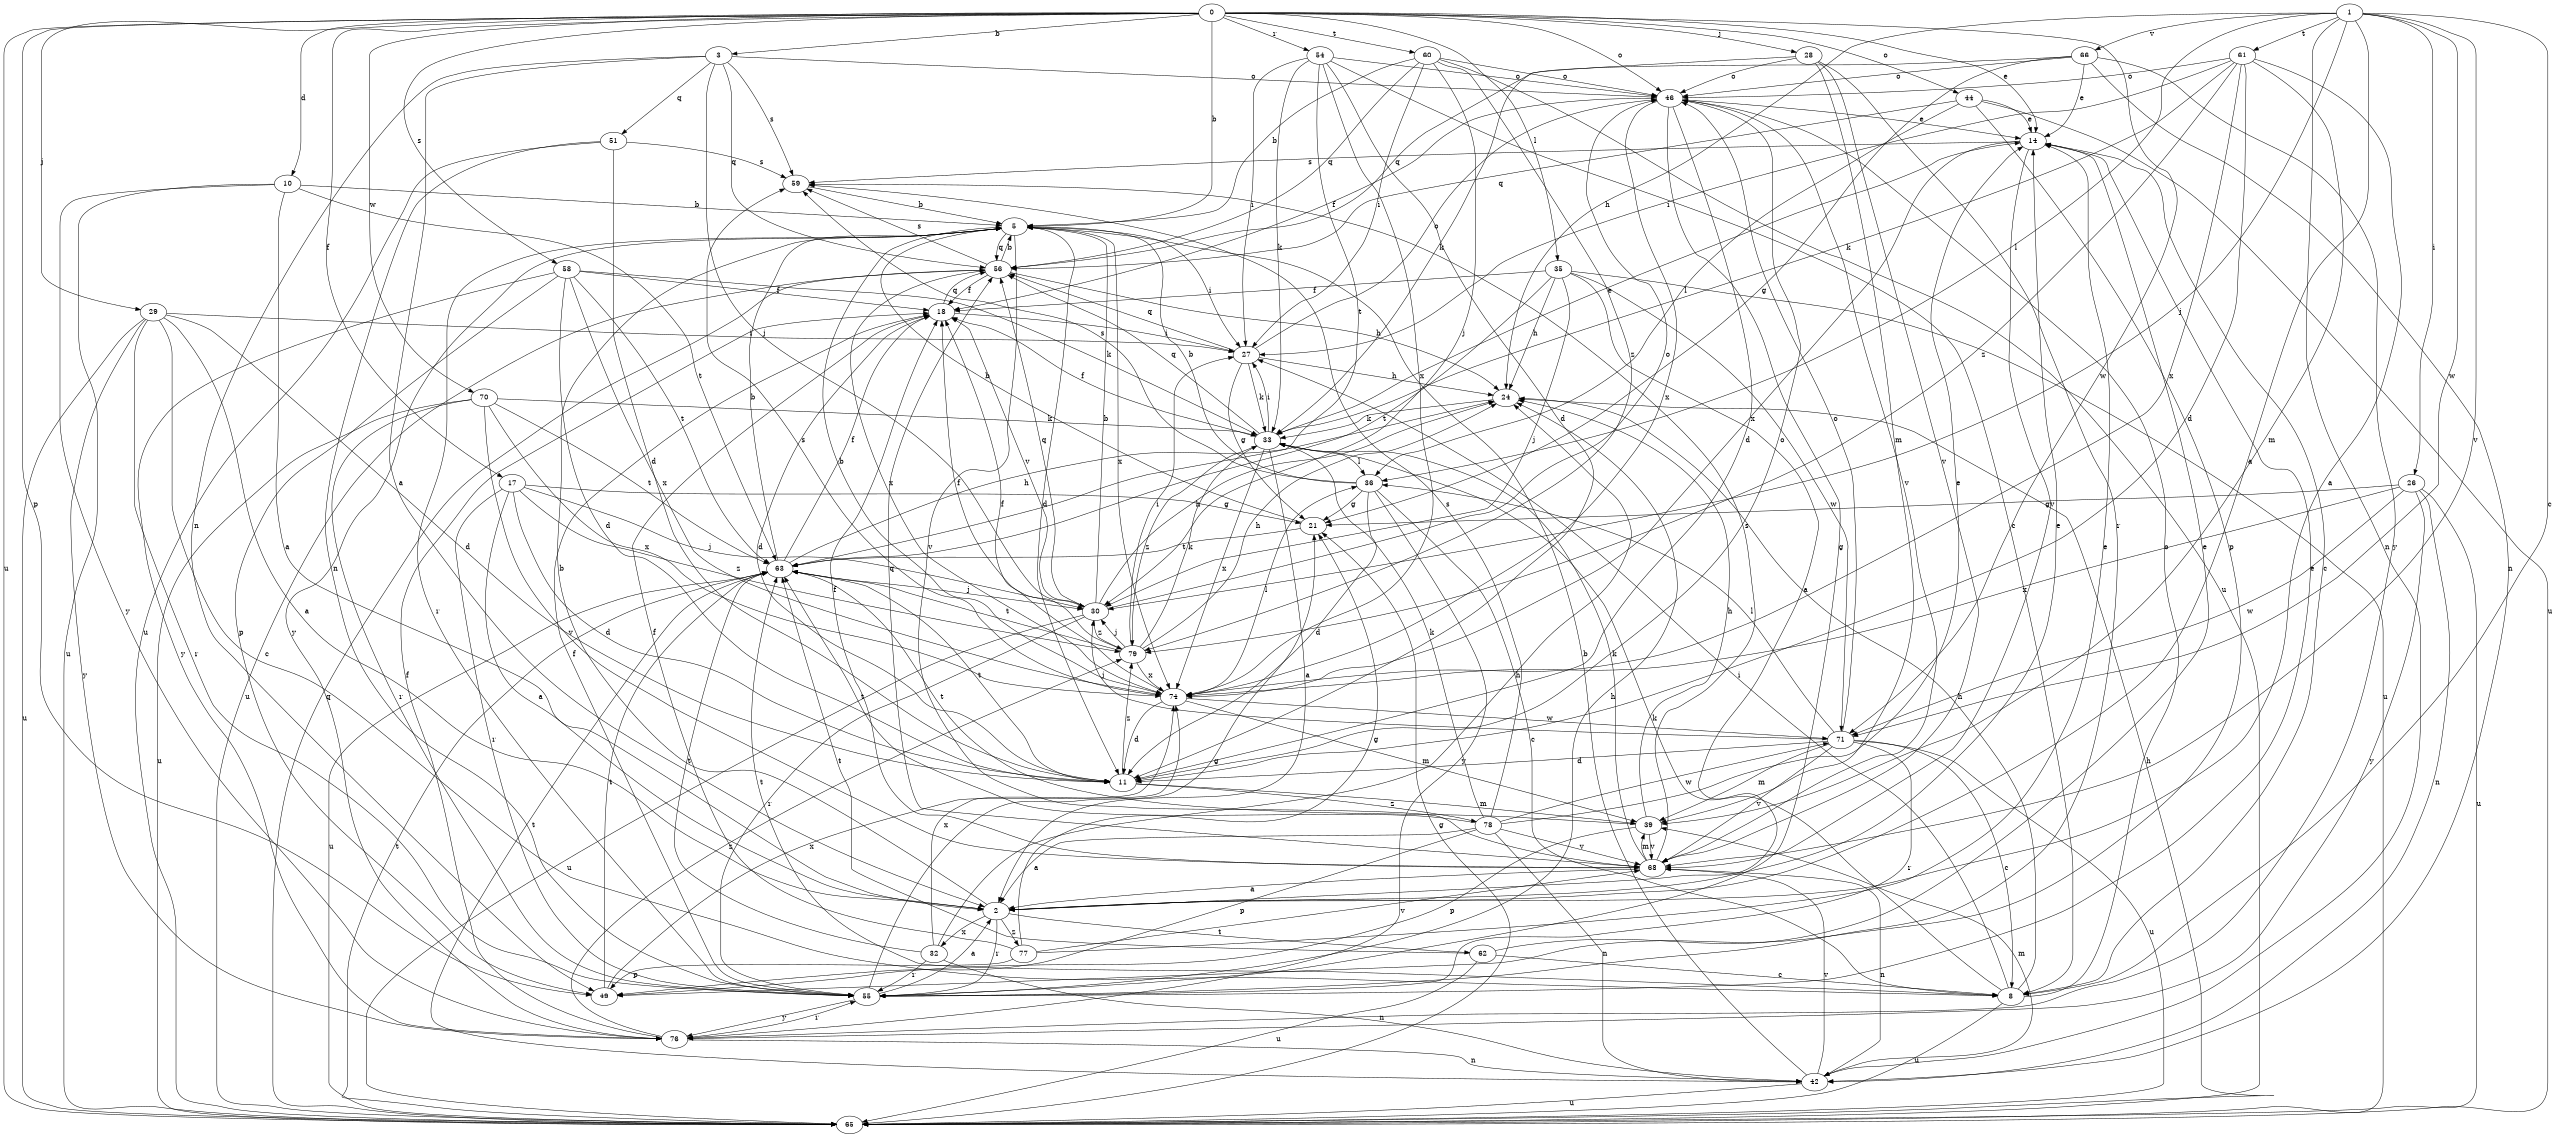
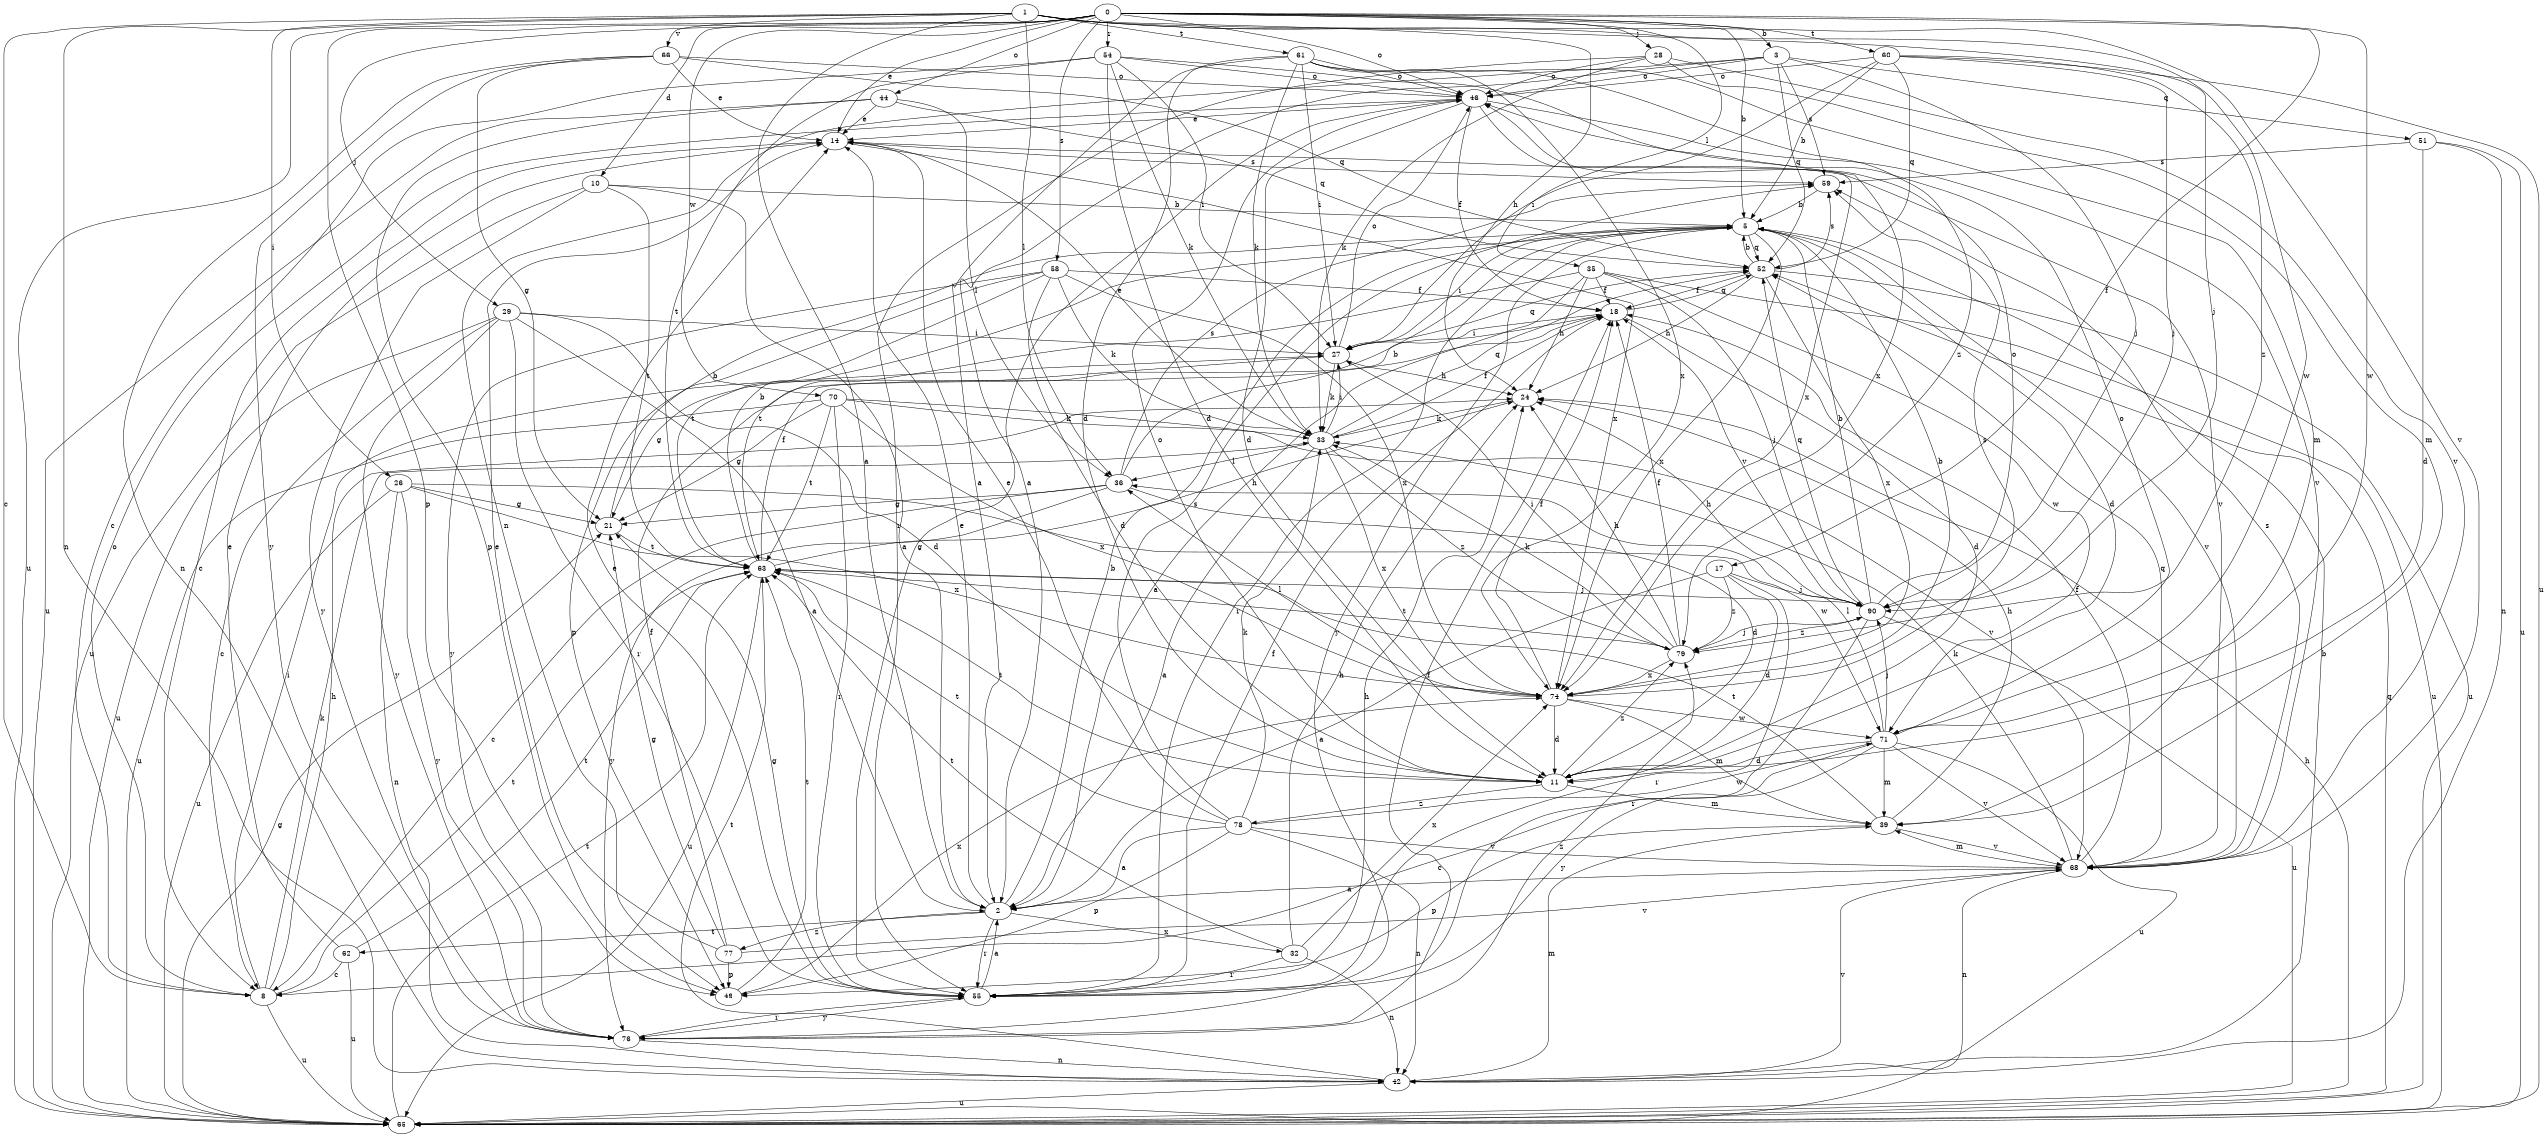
  strict digraph {
    0
    3
    5
    10
    14
    17
    28
    29
    35
    44
    46
    49
    54
    58
    60
    65
    70
    71
    2
-   30
+   30 [label=90]
    51
-   52 [label=56]
+   52
    59
    68
    55
    11
    27
    74
    76
    63
    8
    79
    21
    33
    39
    24
    18
    36
    1
    26
    42
    61
    n43 [label=66]
    62
    n45 [label=32]
    77
    78
    0 -> 3 [label=b]
    0 -> 5 [label=b]
    0 -> 10 [label=d]
    0 -> 14 [label=e]
    0 -> 17 [label=f]
    0 -> 28 [label=j]
    0 -> 29 [label=j]
    0 -> 35 [label=l]
    0 -> 44 [label=o]
    0 -> 46 [label=o]
    0 -> 49 [label=p]
    0 -> 54 [label=r]
    0 -> 58 [label=s]
    0 -> 60 [label=t]
    0 -> 65 [label=u]
    0 -> 70 [label=w]
    0 -> 71 [label=w]
    3 -> 46 [label=o]
    3 -> 49 [label=n]
    3 -> 2 [label=a]
    3 -> 30 [label=j]
    3 -> 51 [label=q]
    3 -> 52 [label=q]
    3 -> 59 [label=s]
    5 -> 52 [label=q]
    5 -> 68 [label=v]
    5 -> 55 [label=r]
    5 -> 11 [label=d]
    5 -> 27 [label=i]
    5 -> 74 [label=x]
    5 -> 76 [label=y]
    10 -> 5 [label=b]
    10 -> 65 [label=u]
    10 -> 2 [label=a]
    10 -> 76 [label=y]
    10 -> 63 [label=t]
    14 -> 59 [label=s]
    14 -> 68 [label=v]
    14 -> 74 [label=x]
    14 -> 8 [label=c]
    17 -> 2 [label=a]
    17 -> 30 [label=j]
    17 -> 55 [label=r]
    17 -> 11 [label=d]
    17 -> 79 [label=z]
-   17 -> 21 [label=g]
+   70 -> 21 [label=g]
    28 -> 46 [label=o]
    28 -> 68 [label=v]
    28 -> 55 [label=r]
    28 -> 33 [label=k]
    28 -> 39 [label=m]
    29 -> 65 [label=u]
    29 -> 2 [label=a]
    29 -> 55 [label=r]
    29 -> 11 [label=d]
    29 -> 27 [label=i]
    29 -> 76 [label=y]
    29 -> 8 [label=c]
    35 -> 65 [label=u]
    35 -> 71 [label=w]
    35 -> 2 [label=a]
    35 -> 30 [label=j]
    35 -> 63 [label=t]
    35 -> 24 [label=h]
    35 -> 18 [label=f]
    44 -> 14 [label=e]
    44 -> 49 [label=p]
    44 -> 65 [label=u]
    44 -> 52 [label=q]
    44 -> 36 [label=l]
    46 -> 14 [label=e]
    46 -> 68 [label=v]
    46 -> 55 [label=g]
    46 -> 11 [label=d]
    46 -> 74 [label=x]
    46 -> 18 [label=f]
    49 -> 74 [label=x]
    49 -> 63 [label=t]
    54 -> 46 [label=o]
    54 -> 11 [label=d]
    54 -> 27 [label=i]
    54 -> 74 [label=x]
    54 -> 63 [label=t]
    54 -> 8 [label=c]
    54 -> 33 [label=k]
    58 -> 49 [label=p]
    58 -> 11 [label=d]
    58 -> 74 [label=x]
    58 -> 76 [label=y]
    58 -> 63 [label=t]
    58 -> 33 [label=k]
    58 -> 18 [label=f]
    60 -> 5 [label=b]
    60 -> 46 [label=o]
    60 -> 65 [label=u]
    60 -> 30 [label=j]
    60 -> 52 [label=q]
    60 -> 27 [label=i]
    60 -> 79 [label=z]
    65 -> 52 [label=q]
    65 -> 63 [label=t]
    65 -> 21 [label=g]
    65 -> 24 [label=h]
    70 -> 65 [label=u]
    70 -> 68 [label=v]
    70 -> 55 [label=r]
    70 -> 74 [label=x]
    70 -> 63 [label=t]
    70 -> 33 [label=k]
    71 -> 46 [label=o]
    71 -> 65 [label=u]
    71 -> 30 [label=j]
    71 -> 68 [label=v]
-   71 -> 55 [label=r]
+   71 -> 55 [label=y]
    71 -> 11 [label=d]
    71 -> 8 [label=c]
    71 -> 39 [label=m]
    71 -> 36 [label=l]
    2 -> 5 [label=b]
    2 -> 14 [label=e]
    2 -> 55 [label=r]
    2 -> 62 [label=t]
    2 -> n45 [label=x]
    2 -> 77 [label=z]
    30 -> 5 [label=b]
    30 -> 46 [label=o]
    30 -> 65 [label=u]
    30 -> 52 [label=q]
    30 -> 55 [label=r]
    30 -> 79 [label=z]
    30 -> 24 [label=h]
    30 -> 18 [label=v]
    51 -> 65 [label=u]
    51 -> 59 [label=s]
    51 -> 11 [label=d]
-   51 -> 55 [label=n]
+   51 -> 42 [label=n]
    52 -> 5 [label=b]
    52 -> 65 [label=u]
    52 -> 59 [label=s]
    52 -> 74 [label=x]
    52 -> 24 [label=h]
    52 -> 18 [label=f]
    59 -> 5 [label=b]
    68 -> 2 [label=a]
    68 -> 52 [label=q]
    68 -> 59 [label=s]
    68 -> 33 [label=k]
    68 -> 39 [label=m]
    68 -> 18 [label=f]
    68 -> 42 [label=n]
    55 -> 14 [label=e]
    55 -> 2 [label=a]
    55 -> 76 [label=y]
    55 -> 21 [label=g]
    55 -> 24 [label=h]
    55 -> 18 [label=f]
    11 -> 46 [label=o]
    11 -> 63 [label=t]
    11 -> 79 [label=z]
    11 -> 39 [label=m]
    11 -> 78 [label=z]
    27 -> 46 [label=o]
    27 -> 52 [label=q]
    27 -> 21 [label=g]
    27 -> 33 [label=k]
    27 -> 24 [label=h]
    74 -> 5 [label=b]
    74 -> 71 [label=w]
    74 -> 59 [label=s]
    74 -> 11 [label=d]
    74 -> 39 [label=m]
    74 -> 18 [label=f]
    74 -> 36 [label=l]
    76 -> 55 [label=r]
    76 -> 79 [label=z]
    76 -> 18 [label=f]
    76 -> 42 [label=n]
    63 -> 5 [label=b]
    63 -> 65 [label=u]
    63 -> 30 [label=j]
    63 -> 24 [label=h]
    63 -> 18 [label=f]
    8 -> 46 [label=o]
    8 -> 65 [label=u]
    8 -> 27 [label=i]
    8 -> 63 [label=t]
    8 -> 33 [label=k]
    8 -> 24 [label=h]
    79 -> 30 [label=j]
    79 -> 27 [label=i]
    79 -> 74 [label=x]
    79 -> 63 [label=t]
    79 -> 33 [label=k]
    79 -> 24 [label=h]
    79 -> 18 [label=f]
    21 -> 5 [label=b]
    21 -> 63 [label=t]
    33 -> 14 [label=e]
    33 -> 2 [label=a]
    33 -> 52 [label=q]
    33 -> 27 [label=i]
    33 -> 74 [label=x]
    33 -> 79 [label=z]
    33 -> 18 [label=f]
    33 -> 36 [label=l]
    39 -> 49 [label=p]
    39 -> 68 [label=v]
    39 -> 63 [label=t]
    39 -> 24 [label=h]
    24 -> 33 [label=k]
    18 -> 52 [label=q]
    18 -> 11 [label=d]
    18 -> 27 [label=i]
    36 -> 5 [label=b]
    36 -> 59 [label=s]
    36 -> 11 [label=d]
    36 -> 76 [label=y]
    36 -> 8 [label=c]
    36 -> 21 [label=g]
    1 -> 71 [label=w]
    1 -> 2 [label=a]
    1 -> 30 [label=j]
    1 -> 68 [label=v]
    1 -> 8 [label=c]
    1 -> 24 [label=h]
    1 -> 36 [label=l]
    1 -> 26 [label=i]
    1 -> 42 [label=n]
    1 -> 61 [label=t]
    1 -> n43 [label=v]
    26 -> 65 [label=u]
    26 -> 71 [label=w]
    26 -> 74 [label=x]
    26 -> 76 [label=y]
    26 -> 21 [label=g]
    26 -> 42 [label=n]
    42 -> 5 [label=b]
    42 -> 65 [label=u]
    42 -> 68 [label=v]
    42 -> 63 [label=t]
    42 -> 39 [label=m]
    61 -> 46 [label=o]
    61 -> 2 [label=a]
    61 -> 11 [label=d]
    61 -> 27 [label=i]
    61 -> 74 [label=x]
    61 -> 79 [label=z]
    61 -> 33 [label=k]
    61 -> 39 [label=m]
    n43 -> 14 [label=e]
    n43 -> 46 [label=o]
    n43 -> 52 [label=q]
    n43 -> 76 [label=y]
    n43 -> 21 [label=g]
    n43 -> 42 [label=n]
    62 -> 14 [label=e]
    62 -> 65 [label=u]
    62 -> 63 [label=t]
    62 -> 8 [label=c]
    n45 -> 55 [label=r]
    n45 -> 74 [label=x]
    n45 -> 63 [label=t]
    n45 -> 24 [label=h]
    n45 -> 42 [label=n]
    77 -> 14 [label=e]
    77 -> 49 [label=p]
    77 -> 68 [label=v]
    77 -> 21 [label=g]
    77 -> 18 [label=f]
    78 -> 14 [label=e]
    78 -> 49 [label=p]
    78 -> 71 [label=w]
    78 -> 2 [label=a]
    78 -> 59 [label=s]
    78 -> 68 [label=v]
    78 -> 63 [label=t]
    78 -> 33 [label=k]
    78 -> 42 [label=n]
  }
